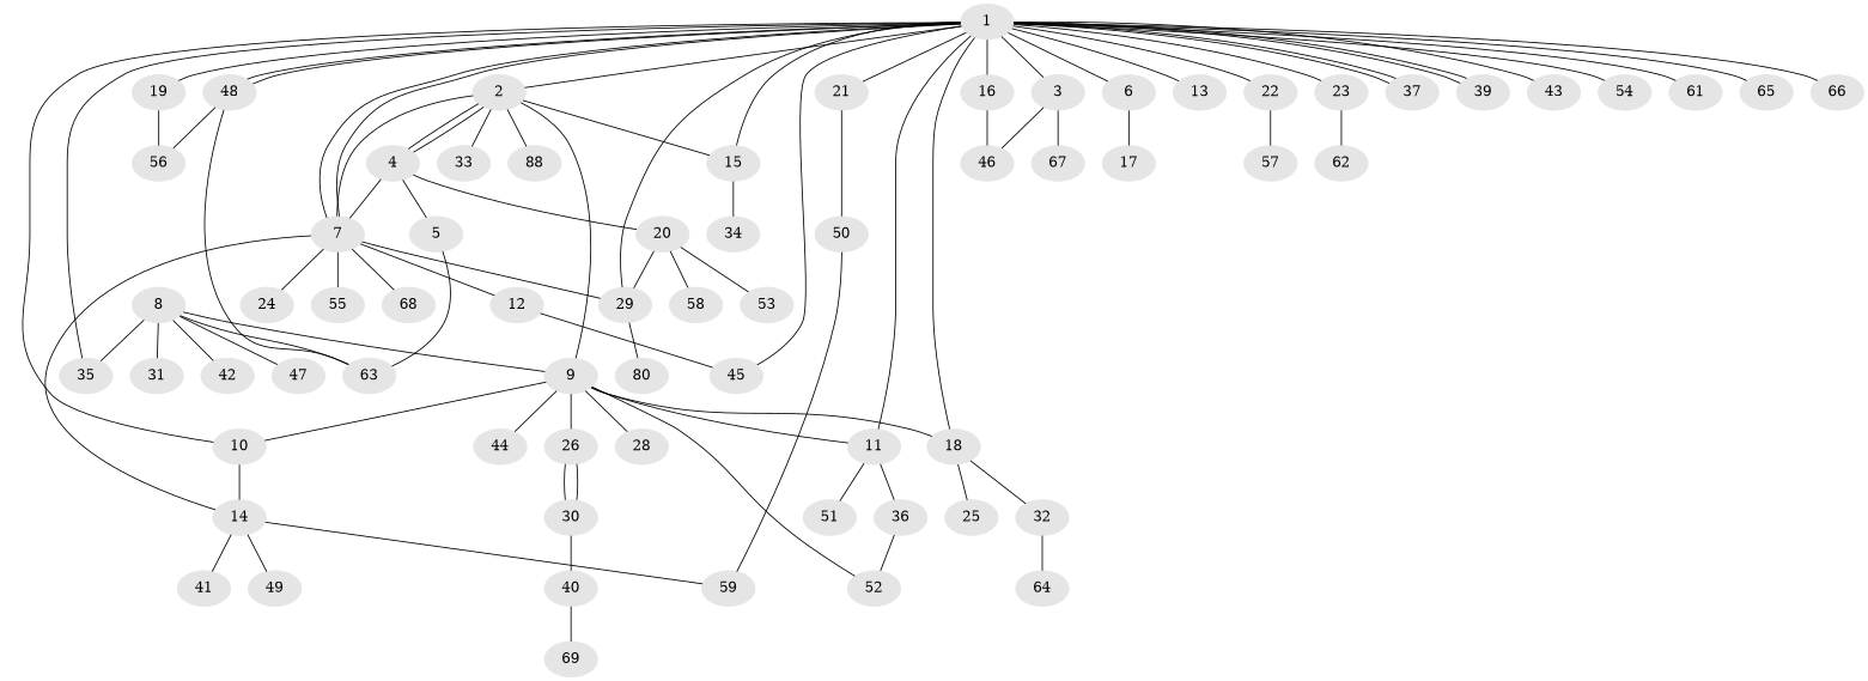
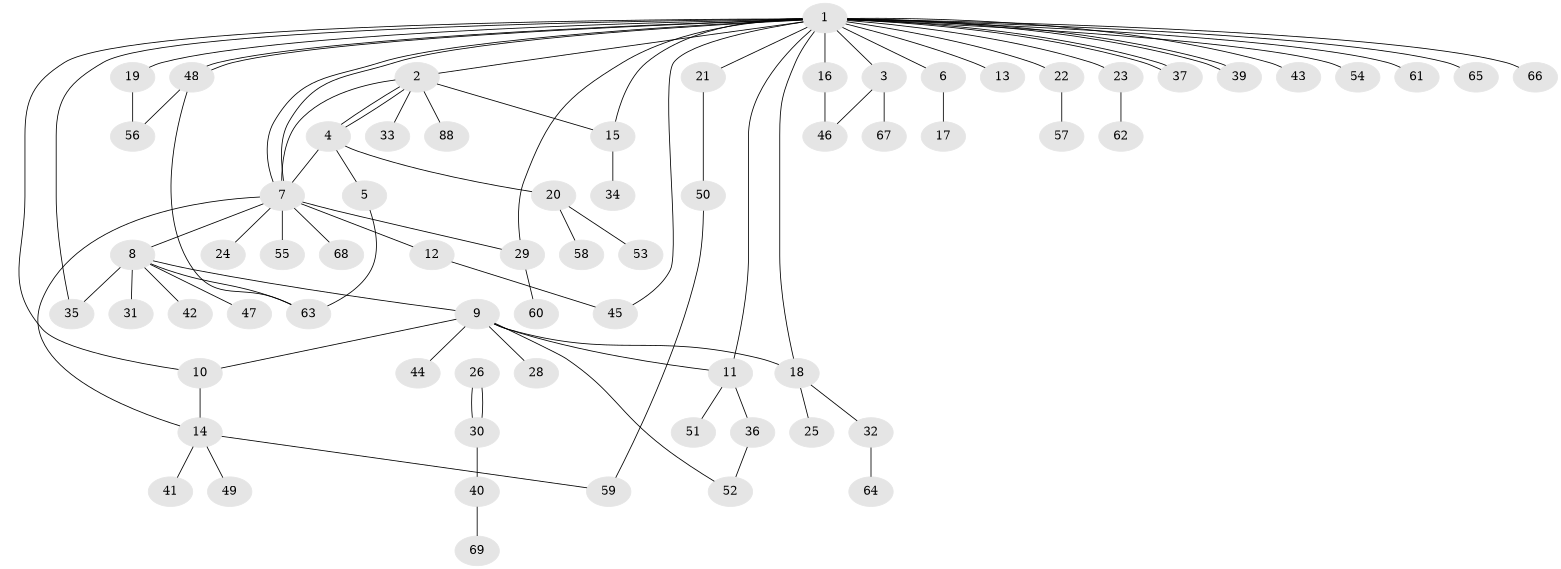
  graph {
    node [color=gray90 style=filled]
    1
    2
    3
    6
    7
    10
    11
    13
    15
    16
    18
    19
    21
    22
    23
    29
    35
    37
    39
    43
    45
    48
    54
    61
    65
    66
    4
    9
    33
    n30 [label=88]
    46
    67
    17
    8
    12
    14
    24
    55
    68
    36
    51
    34
    25
    32
    56
    50
    57
    62
-   60 [label=80]
+   60
    63
    5
    20
    26
    28
    44
    52
    53
    58
    31
    42
    47
    41
    49
    59
    30
    64
    40
    69
    1 -- 2
    1 -- 3
    1 -- 6
    1 -- 7
    1 -- 7
    1 -- 10
    1 -- 11
    1 -- 13
    1 -- 15
    1 -- 16
    1 -- 18
    1 -- 19
    1 -- 21
    1 -- 22
    1 -- 23
    1 -- 29
    1 -- 35
    1 -- 37
    1 -- 37
    1 -- 39
    1 -- 39
    1 -- 43
    1 -- 45
    1 -- 48
    1 -- 48
    1 -- 54
    1 -- 61
    1 -- 65
    1 -- 66
    2 -- 7
    2 -- 15
    2 -- 4
    2 -- 4
-   2 -- 9
    2 -- 33
    2 -- n30
    3 -- 46
    3 -- 67
    6 -- 17
    7 -- 29
+   7 -- 8
    7 -- 12
    7 -- 14
    7 -- 24
    7 -- 55
    7 -- 68
    10 -- 14
    11 -- 36
    11 -- 51
    15 -- 34
    16 -- 46
    18 -- 25
    18 -- 32
    19 -- 56
    21 -- 50
    22 -- 57
    23 -- 62
    29 -- 60
    48 -- 56
    48 -- 63
    4 -- 7
    4 -- 5
    4 -- 20
    9 -- 10
    9 -- 11
    9 -- 18
-   9 -- 26
    9 -- 28
    9 -- 44
    9 -- 52
    8 -- 35
    8 -- 9
    8 -- 63
    8 -- 31
    8 -- 42
    8 -- 47
    12 -- 45
    14 -- 41
    14 -- 49
    14 -- 59
    36 -- 52
    32 -- 64
    50 -- 59
    5 -- 63
-   20 -- 29
    20 -- 53
    20 -- 58
    26 -- 30
    26 -- 30
    30 -- 40
    40 -- 69
  }
